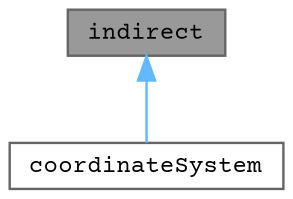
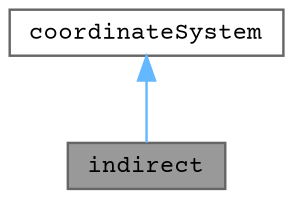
  digraph {
    fontname="Courier Prime"
    node [color=gray40 fontname="Courier Prime" fontsize=10 shape=box style=filled]
    n1 [fillcolor=grey60 fontcolor=black height=0.2 label=indirect width=0.4]
    n2 [fillcolor=white height=0.2 label=coordinateSystem width=0.4]
-   n1 -> n2 [color=steelblue1 dir=back fontname="Courier Prime" fontsize=10 labelfontname=Helvetica labelfontsize=10 style=solid]
+   n2 -> n1 [color=steelblue1 dir=back fontname="Courier Prime" fontsize=10 labelfontname=Helvetica labelfontsize=10 style=solid]
  }
